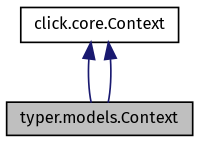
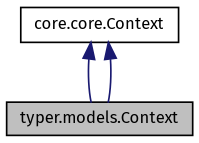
  digraph {
    fontname="Fira Sans"
    node [color=black fontname="Fira Sans" fontsize=10 shape=record style=filled]
    edge [color=midnightblue dir=back fontname="Fira Sans" fontsize=10 labelfontname=Helvetica labelfontsize=10 style=solid]
    n1 [fillcolor=grey75 fontcolor=black height=0.2 label="typer.models.Context" width=0.4]
-   n2 [fillcolor=white height=0.2 label="click.core.Context" width=0.4]
+   n2 [fillcolor=white height=0.2 label="core.core.Context" width=0.4]
    n2 -> n1
    n2 -> n1
  }
